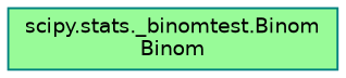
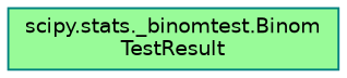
  digraph {
    rankdir=LR
-   n1 [color=teal fillcolor=palegreen fontname=Helvetica fontsize=10 height=0.2 label="scipy.stats._binomtest.Binom\lBinom" shape=box style=filled width=0.4]
+   n1 [color=teal fillcolor=palegreen fontname=Helvetica fontsize=10 height=0.2 label="scipy.stats._binomtest.Binom\lTestResult" shape=box style=filled width=0.4]
  }
